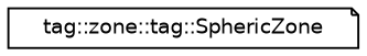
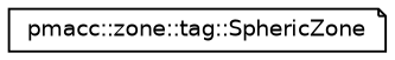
  digraph {
    rankdir=LR
-   n1 [color=black fillcolor=white fontname=Helvetica fontsize=10 height=0.2 label="tag::zone::tag::SphericZone" shape=note style=filled width=0.4]
+   n1 [color=black fillcolor=white fontname=Helvetica fontsize=10 height=0.2 label="pmacc::zone::tag::SphericZone" shape=note style=filled width=0.4]
  }
